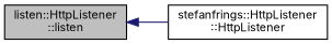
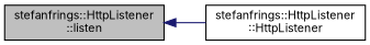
  digraph {
    rankdir=LR
    fontname=Inter
    node [color=black fontname=Inter fontsize=10 shape=record style=filled]
-   n1 [fillcolor=grey75 fontcolor=black height=0.2 label="listen::HttpListener\l::listen" width=0.4]
+   n1 [fillcolor=grey75 fontcolor=black height=0.2 label="stefanfrings::HttpListener\l::listen" width=0.4]
    n2 [fillcolor=white height=0.2 label="stefanfrings::HttpListener\l::HttpListener" width=0.4]
    n1 -> n2 [color=midnightblue dir=back fontname=Inter fontsize=10 labelfontname=Helvetica labelfontsize=10 style=solid]
  }
